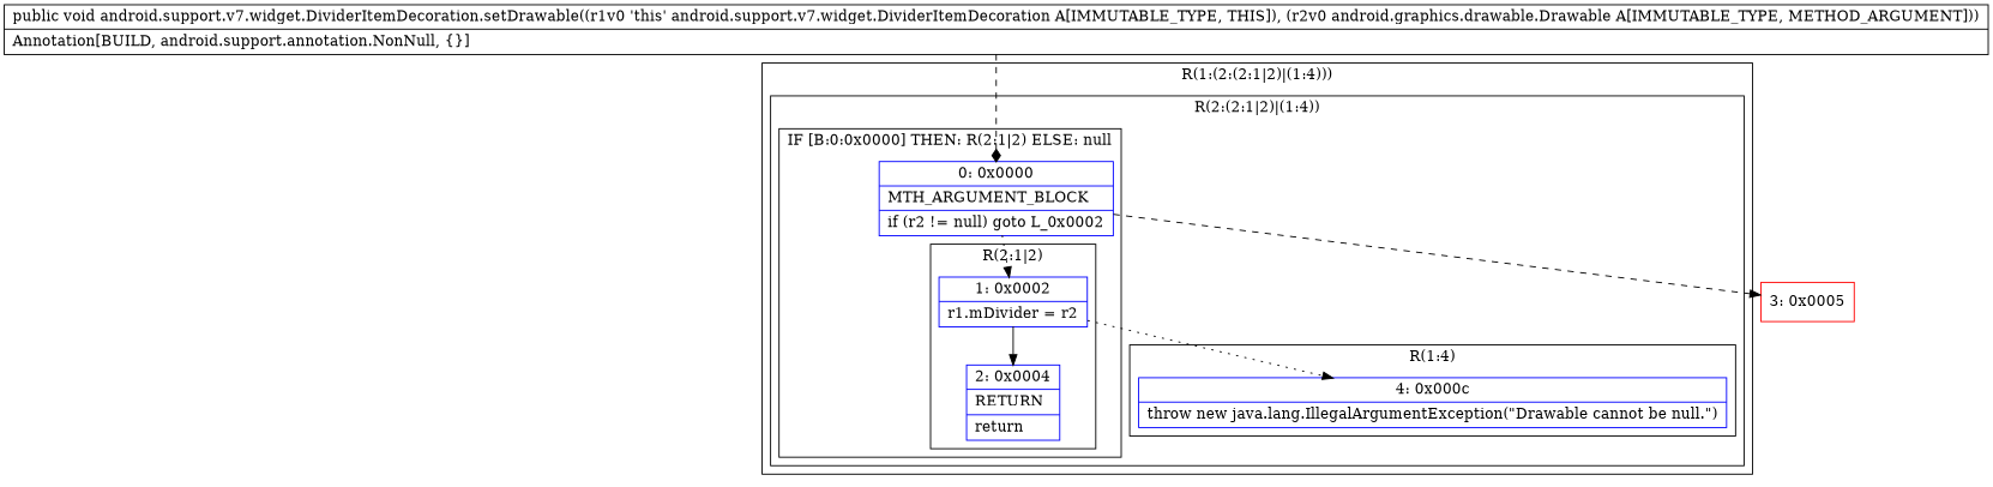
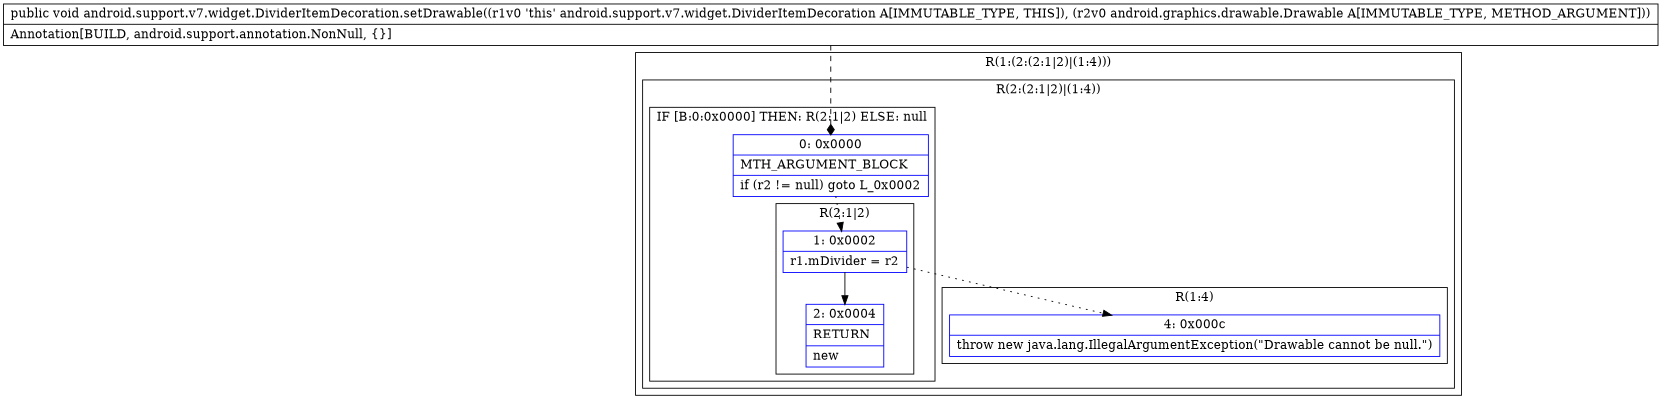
  digraph {
    node [color=blue shape=record]
    edge [arrowhead=normal style=dotted]
    n1 [label="{1\:\ 0x0002|r1.mDivider = r2\l}"]
-   n2 [label="{2\:\ 0x0004|RETURN\l|return\l}"]
+   n2 [label="{2\:\ 0x0004|RETURN\l|new\l}"]
    n3 [label="{0\:\ 0x0000|MTH_ARGUMENT_BLOCK\l|if (r2 != null) goto L_0x0002\l}"]
    n4 [label="{4\:\ 0x000c|throw new java.lang.IllegalArgumentException(\"Drawable cannot be null.\")\l}"]
-   n5 [color=red label="{3\:\ 0x0005}"]
    n6 [label="{public void android.support.v7.widget.DividerItemDecoration.setDrawable((r1v0 'this' android.support.v7.widget.DividerItemDecoration A[IMMUTABLE_TYPE, THIS]), (r2v0 android.graphics.drawable.Drawable A[IMMUTABLE_TYPE, METHOD_ARGUMENT]))  | Annotation[BUILD, android.support.annotation.NonNull, \{\}]\l}" color=""]
    subgraph cluster_1 {
      label="R(1:(2:(2:1|2)|(1:4)))"
      subgraph cluster_2 {
        label="R(2:(2:1|2)|(1:4))"
        subgraph cluster_3 {
          label="IF [B:0:0x0000] THEN: R(2:1|2) ELSE: null"
          n3
          subgraph cluster_4 {
            label="R(2:1|2)"
            n1
            n2
          }
        }
        subgraph cluster_5 {
          label="R(1:4)"
          n4
        }
      }
    }
    n1 -> n2 [style=solid]
    n1 -> n4
    n3 -> n1
-   n3 -> n5 [style=dashed]
    n6 -> n3 [arrowhead=diamond style=dashed]
  }
